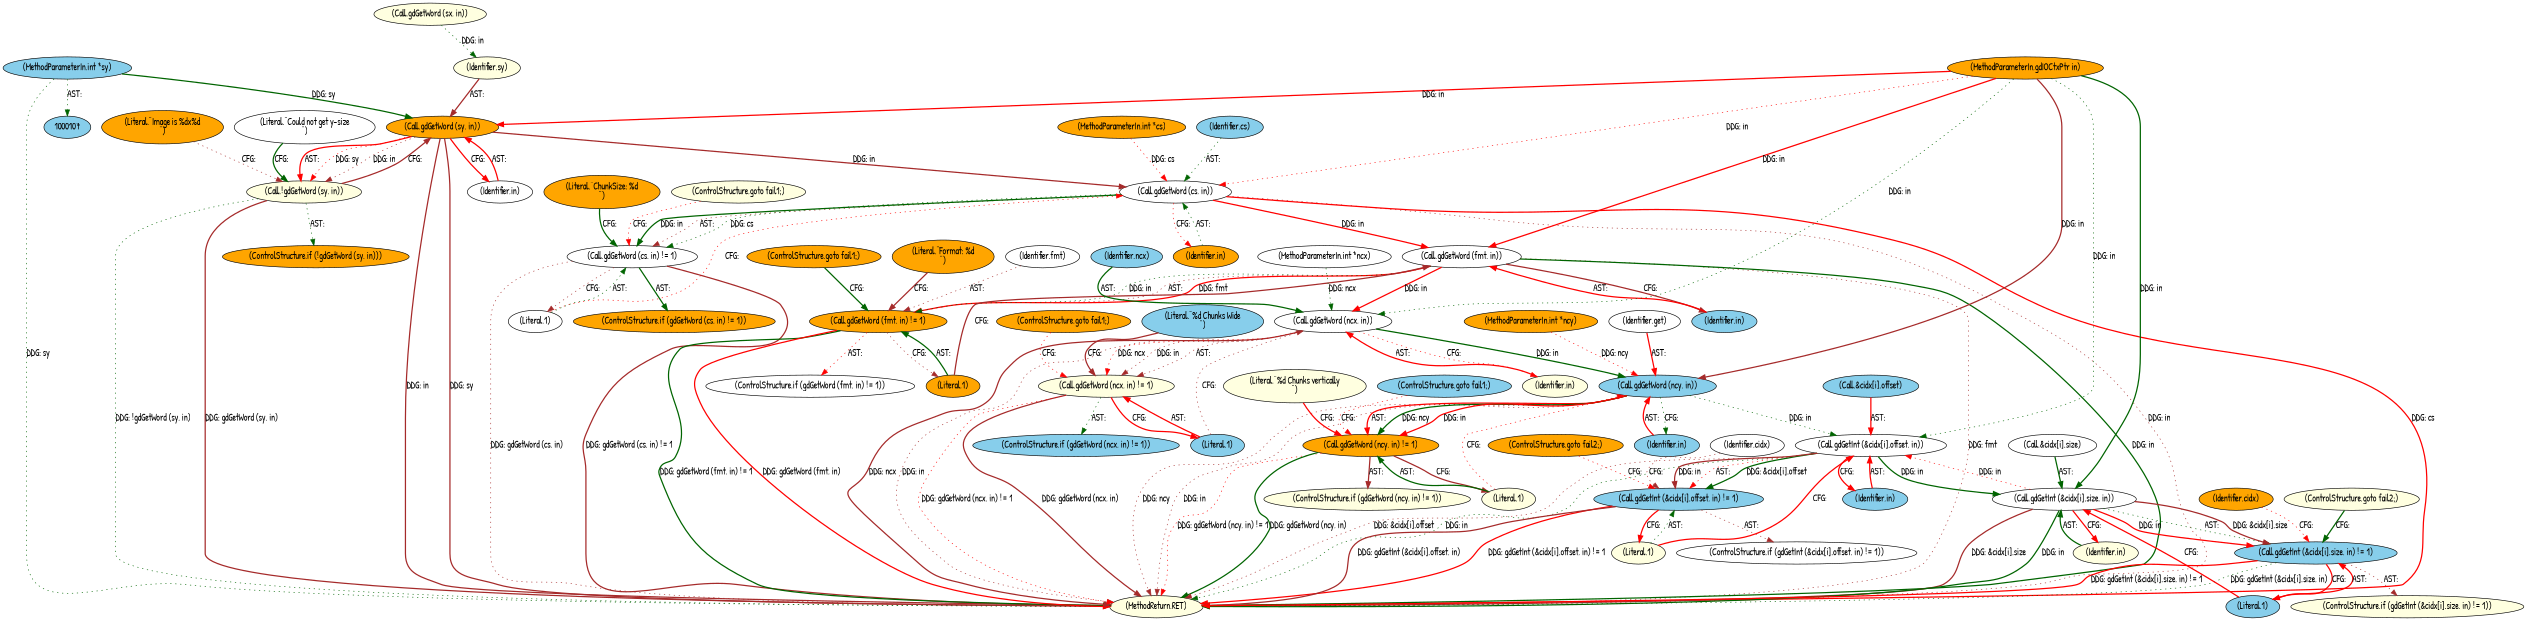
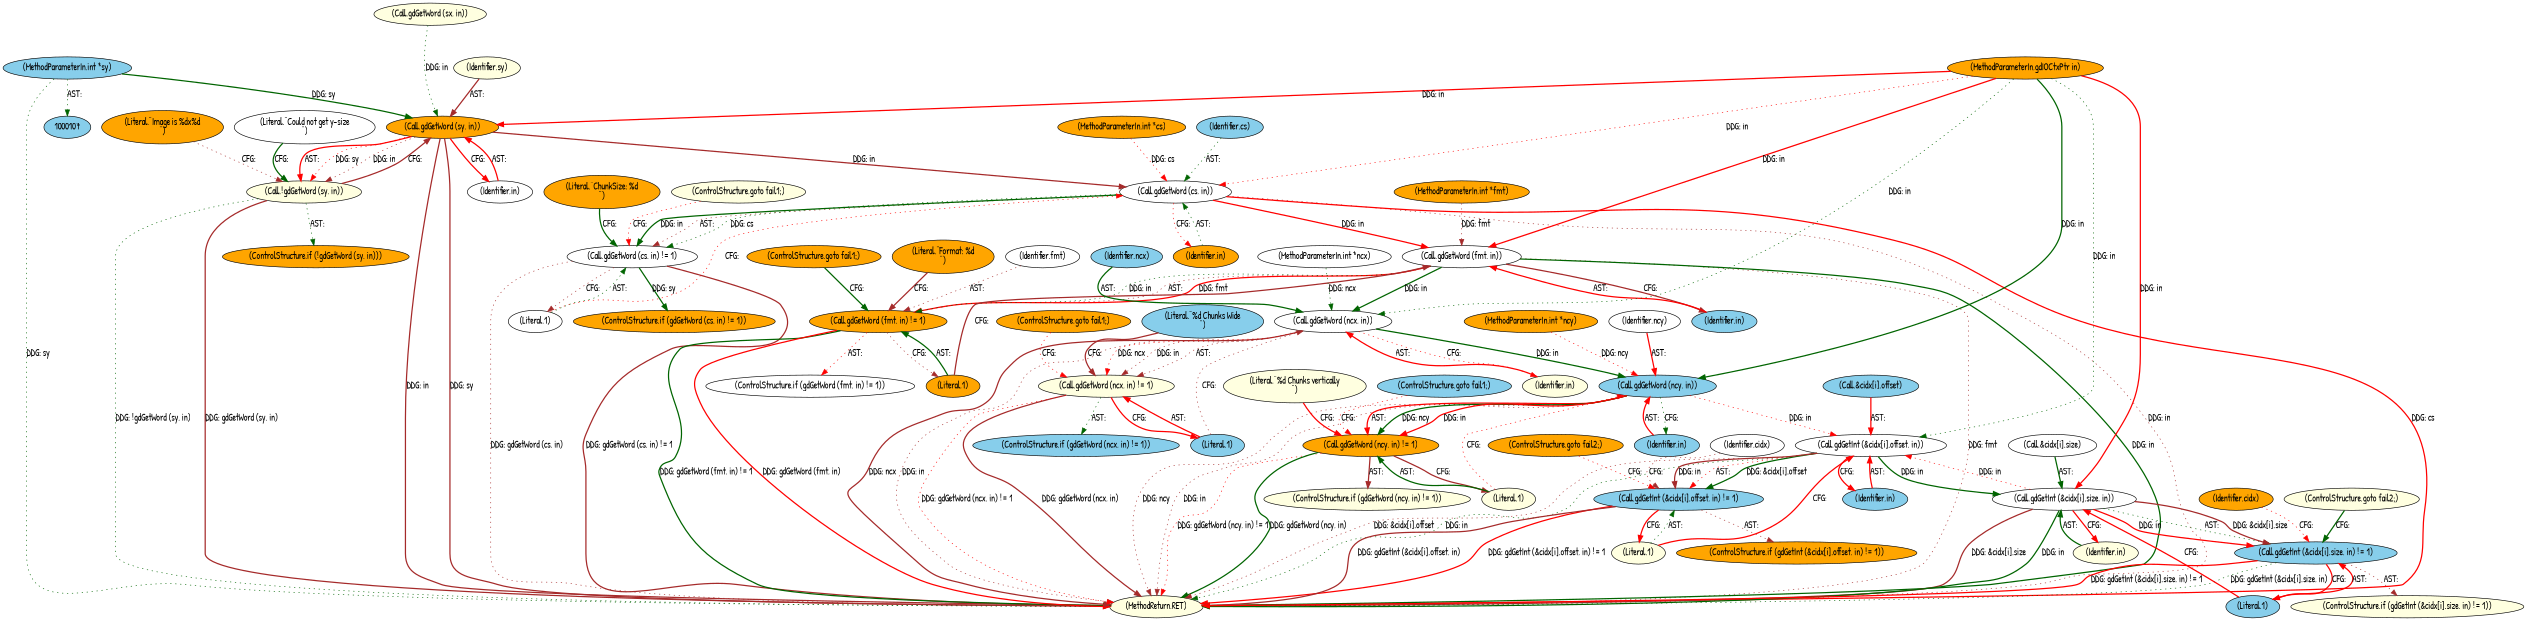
  digraph {
    fontname="Patrick Hand"
    node [fillcolor=orange fontname="Patrick Hand" style=filled]
    edge [color=red fontname="Patrick Hand" style=bold]
    n1 [fillcolor=skyblue label="(MethodParameterIn,int *sy)"]
    n2 [label="(Call,gdGetWord (sy, in))"]
    n3 [fillcolor=lightyellow label="(MethodReturn,RET)"]
    1000107 [fillcolor=skyblue]
    n5 [fillcolor=lightyellow label="(Call,!gdGetWord (sy, in))"]
    n6 [fillcolor=white label="(Call,gdGetWord (cs, in))"]
    n7 [fillcolor=white label="(Identifier,in)"]
    n8 [label="(ControlStructure,if (!gdGetWord (sy, in)))"]
    n9 [fillcolor=white label="(Call,gdGetWord (cs, in) != 1)"]
    n10 [fillcolor=white label="(Call,gdGetWord (fmt, in))"]
    n11 [label="(Identifier,in)"]
    n12 [fillcolor=white label="(Literal,1)"]
    n13 [label="(ControlStructure,if (gdGetWord (cs, in) != 1))"]
    n14 [label="(Call,gdGetWord (fmt, in) != 1)"]
    n15 [fillcolor=white label="(Call,gdGetWord (ncx, in))"]
    n16 [fillcolor=skyblue label="(Identifier,in)"]
    n17 [fillcolor=white label="(ControlStructure,if (gdGetWord (fmt, in) != 1))"]
    n18 [label="(Literal,1)"]
    n19 [fillcolor=lightyellow label="(Call,gdGetWord (ncx, in) != 1)"]
    n20 [fillcolor=skyblue label="(Call,gdGetWord (ncy, in))"]
    n21 [fillcolor=lightyellow label="(Identifier,in)"]
    n22 [fillcolor=skyblue label="(ControlStructure,if (gdGetWord (ncx, in) != 1))"]
    n23 [fillcolor=skyblue label="(Literal,1)"]
    n24 [label="(Call,gdGetWord (ncy, in) != 1)"]
    n25 [fillcolor=white label="(Call,gdGetInt (&cidx[i].offset, in))"]
    n26 [fillcolor=skyblue label="(Identifier,in)"]
    n27 [fillcolor=lightyellow label="(Literal,1)"]
    n28 [fillcolor=lightyellow label="(ControlStructure,if (gdGetWord (ncy, in) != 1))"]
    n29 [fillcolor=skyblue label="(Call,gdGetInt (&cidx[i].offset, in) != 1)"]
    n30 [fillcolor=white label="(Call,gdGetInt (&cidx[i].size, in))"]
    n31 [fillcolor=skyblue label="(Identifier,in)"]
    n32 [fillcolor=lightyellow label="(Literal,1)"]
-   n33 [fillcolor=white label="(ControlStructure,if (gdGetInt (&cidx[i].offset, in) != 1))"]
+   n33 [label="(ControlStructure,if (gdGetInt (&cidx[i].offset, in) != 1))"]
    n34 [fillcolor=skyblue label="(Call,gdGetInt (&cidx[i].size, in) != 1)"]
    n35 [fillcolor=lightyellow label="(Identifier,in)"]
    n36 [fillcolor=skyblue label="(Literal,1)"]
    n37 [fillcolor=lightyellow label="(ControlStructure,if (gdGetInt (&cidx[i].size, in) != 1))"]
    n38 [label="(ControlStructure,goto fail1;)"]
    n39 [fillcolor=lightyellow label="(Call,gdGetWord (sx, in))"]
    n40 [fillcolor=lightyellow label="(Literal,\"%d Chunks vertically\n\")"]
    n41 [fillcolor=lightyellow label="(ControlStructure,goto fail1;)"]
    n42 [fillcolor=skyblue label="(Call,&cidx[i].offset)"]
    n43 [label="(Identifier,cidx)"]
    n44 [fillcolor=white label="(MethodParameterIn,int *ncx)"]
    n45 [label="(Literal,\"ChunkSize: %d\n\")"]
    n46 [fillcolor=skyblue label="(ControlStructure,goto fail1;)"]
+   n47 [label="(MethodParameterIn,int *fmt)"]
    n48 [fillcolor=skyblue label="(Identifier,cs)"]
    n49 [fillcolor=lightyellow label="(ControlStructure,goto fail2;)"]
    n50 [label="(MethodParameterIn,int *ncy)"]
    n51 [label="(ControlStructure,goto fail1;)"]
    n52 [fillcolor=white label="(Call,&cidx[i].size)"]
    n53 [fillcolor=white label="(Literal,\"Could not get y-size\n\")"]
    n54 [fillcolor=lightyellow label="(Identifier,sy)"]
    n55 [label="(ControlStructure,goto fail2;)"]
    n56 [label="(MethodParameterIn,int *cs)"]
    n57 [label="(Literal,\"Format: %d\n\")"]
    n58 [fillcolor=white label="(Identifier,fmt)"]
-   n59 [fillcolor=white label="(Identifier,get)"]
+   n59 [fillcolor=white label="(Identifier,ncy)"]
    n60 [label="(Literal,\"Image is %dx%d\n\")"]
    n61 [label="(MethodParameterIn,gdIOCtxPtr in)"]
    n62 [fillcolor=skyblue label="(Identifier,ncx)"]
    n63 [fillcolor=white label="(Identifier,cidx)"]
    n64 [fillcolor=skyblue label="(Literal,\"%d Chunks Wide\n\")"]
    n1 -> n2 [color=darkgreen label="DDG: sy"]
    n1 -> n3 [color=darkgreen label="DDG: sy" style=dotted]
    n1 -> 1000107 [color=darkgreen label="AST: " style=dotted]
    n2 -> n3 [color=brown label="DDG: in"]
    n2 -> n3 [color=brown label="DDG: sy"]
    n2 -> n5 [label="AST: "]
    n2 -> n5 [label="DDG: sy" style=dotted]
    n2 -> n5 [color=brown label="DDG: in" style=dotted]
    n2 -> n6 [color=brown label="DDG: in"]
    n2 -> n7 [label="CFG: "]
    n5 -> n2 [color=brown label="CFG: "]
    n5 -> n3 [color=brown label="DDG: gdGetWord (sy, in)"]
    n5 -> n3 [color=darkgreen label="DDG: !gdGetWord (sy, in)" style=dotted]
    n5 -> n8 [color=darkgreen label="AST: " style=dotted]
    n6 -> n3 [color=brown label="DDG: in" style=dotted]
    n6 -> n3 [label="DDG: cs"]
    n6 -> n9 [color=brown label="AST: " style=dotted]
    n6 -> n9 [color=darkgreen label="DDG: cs" style=dotted]
    n6 -> n9 [color=darkgreen label="DDG: in"]
    n6 -> n10 [label="DDG: in"]
    n6 -> n11 [label="CFG: " style=dotted]
    n7 -> n2 [label="AST: "]
    n9 -> n3 [color=brown label="DDG: gdGetWord (cs, in)" style=dotted]
    n9 -> n3 [color=brown label="DDG: gdGetWord (cs, in) != 1"]
    n9 -> n12 [color=brown label="CFG: " style=dotted]
-   n9 -> n13 [color=darkgreen label="AST: "]
+   n9 -> n13 [color=darkgreen label="DDG: sy"]
    n10 -> n3 [color=brown label="DDG: fmt" style=dotted]
    n10 -> n3 [color=darkgreen label="DDG: in"]
    n10 -> n14 [color=brown label="AST: " style=dotted]
    n10 -> n14 [label="DDG: fmt"]
    n10 -> n14 [color=darkgreen label="DDG: in" style=dotted]
-   n10 -> n15 [label="DDG: in"]
+   n10 -> n15 [color=darkgreen label="DDG: in"]
    n10 -> n16 [color=brown label="CFG: "]
    n11 -> n6 [color=darkgreen label="AST: " style=dotted]
    n12 -> n6 [label="CFG: " style=dotted]
    n12 -> n9 [color=darkgreen label="AST: " style=dotted]
    n14 -> n3 [color=darkgreen label="DDG: gdGetWord (fmt, in) != 1"]
    n14 -> n3 [label="DDG: gdGetWord (fmt, in)"]
    n14 -> n17 [label="AST: " style=dotted]
    n14 -> n18 [color=brown label="CFG: " style=dotted]
    n15 -> n3 [color=brown label="DDG: in" style=dotted]
    n15 -> n3 [color=brown label="DDG: ncx"]
    n15 -> n19 [color=brown label="AST: " style=dotted]
    n15 -> n19 [label="DDG: ncx" style=dotted]
    n15 -> n19 [color=brown label="DDG: in" style=dotted]
    n15 -> n20 [color=darkgreen label="DDG: in"]
    n15 -> n21 [label="CFG: " style=dotted]
    n16 -> n10 [label="AST: "]
    n18 -> n10 [color=brown label="CFG: "]
    n18 -> n14 [color=darkgreen label="AST: "]
    n19 -> n3 [color=brown label="DDG: gdGetWord (ncx, in)"]
    n19 -> n3 [label="DDG: gdGetWord (ncx, in) != 1" style=dotted]
    n19 -> n22 [color=darkgreen label="AST: " style=dotted]
    n19 -> n23 [label="CFG: "]
    n20 -> n3 [color=brown label="DDG: ncy" style=dotted]
    n20 -> n3 [color=brown label="DDG: in" style=dotted]
    n20 -> n24 [label="AST: "]
    n20 -> n24 [color=darkgreen label="DDG: ncy"]
    n20 -> n24 [label="DDG: in"]
-   n20 -> n25 [color=darkgreen label="DDG: in" style=dotted]
+   n20 -> n25 [label="DDG: in" style=dotted]
    n20 -> n26 [color=darkgreen label="CFG: " style=dotted]
    n21 -> n15 [label="AST: "]
    n23 -> n15 [color=brown label="CFG: " style=dotted]
    n23 -> n19 [label="AST: "]
    n24 -> n3 [label="DDG: gdGetWord (ncy, in) != 1" style=dotted]
    n24 -> n3 [color=darkgreen label="DDG: gdGetWord (ncy, in)"]
    n24 -> n27 [color=brown label="CFG: "]
    n24 -> n28 [color=brown label="AST: "]
    n25 -> n3 [color=brown label="DDG: &cidx[i].offset" style=dotted]
    n25 -> n3 [color=darkgreen label="DDG: in" style=dotted]
    n25 -> n29 [label="AST: " style=dotted]
    n25 -> n29 [color=darkgreen label="DDG: &cidx[i].offset"]
    n25 -> n29 [color=brown label="DDG: in"]
    n25 -> n30 [color=darkgreen label="DDG: in"]
    n25 -> n31 [label="CFG: "]
    n26 -> n20 [label="AST: "]
    n27 -> n20 [label="CFG: " style=dotted]
    n27 -> n24 [color=darkgreen label="AST: "]
    n29 -> n3 [label="DDG: gdGetInt (&cidx[i].offset, in) != 1"]
    n29 -> n3 [color=brown label="DDG: gdGetInt (&cidx[i].offset, in)"]
    n29 -> n32 [label="CFG: "]
    n29 -> n33 [color=brown label="AST: " style=dotted]
    n30 -> n3 [color=brown label="DDG: &cidx[i].size"]
    n30 -> n3 [color=darkgreen label="DDG: in"]
    n30 -> n25 [label="DDG: in" style=dotted]
    n30 -> n34 [color=darkgreen label="AST: " style=dotted]
    n30 -> n34 [color=brown label="DDG: &cidx[i].size"]
    n30 -> n34 [label="DDG: in"]
    n30 -> n35 [label="CFG: "]
    n31 -> n25 [label="AST: "]
    n32 -> n25 [label="CFG: "]
    n32 -> n29 [color=darkgreen label="AST: " style=dotted]
    n34 -> n3 [color=darkgreen label="DDG: gdGetInt (&cidx[i].size, in)" style=dotted]
    n34 -> n3 [label="DDG: gdGetInt (&cidx[i].size, in) != 1"]
    n34 -> n36 [label="CFG: "]
    n34 -> n37 [color=brown label="AST: " style=dotted]
    n35 -> n30 [color=darkgreen label="AST: "]
    n36 -> n30 [label="CFG: "]
    n36 -> n34 [label="AST: "]
    n38 -> n19 [label="CFG: " style=dotted]
-   n39 -> n54 [color=darkgreen label="DDG: in" style=dotted]
+   n39 -> n2 [color=darkgreen label="DDG: in" style=dotted]
    n40 -> n24 [label="CFG: "]
    n41 -> n9 [label="CFG: " style=dotted]
    n42 -> n25 [label="AST: "]
    n43 -> n34 [label="CFG: " style=dotted]
    n44 -> n15 [color=darkgreen label="DDG: ncx" style=dotted]
    n45 -> n9 [color=darkgreen label="CFG: "]
    n46 -> n24 [label="CFG: " style=dotted]
+   n47 -> n10 [color=brown label="DDG: fmt" style=dotted]
    n48 -> n6 [color=darkgreen label="AST: " style=dotted]
    n49 -> n34 [color=darkgreen label="CFG: "]
    n50 -> n20 [label="DDG: ncy" style=dotted]
    n51 -> n14 [color=darkgreen label="CFG: "]
    n52 -> n30 [color=darkgreen label="AST: "]
    n53 -> n5 [color=darkgreen label="CFG: "]
    n54 -> n2 [color=brown label="AST: "]
    n55 -> n29 [label="CFG: " style=dotted]
    n56 -> n6 [label="DDG: cs" style=dotted]
    n57 -> n14 [color=brown label="CFG: "]
    n58 -> n14 [color=brown label="AST: " style=dotted]
    n59 -> n20 [label="AST: "]
    n60 -> n5 [color=brown label="CFG: " style=dotted]
    n61 -> n2 [label="DDG: in"]
    n61 -> n6 [label="DDG: in" style=dotted]
    n61 -> n10 [label="DDG: in"]
    n61 -> n15 [color=darkgreen label="DDG: in" style=dotted]
-   n61 -> n20 [color=brown label="DDG: in"]
+   n61 -> n20 [color=darkgreen label="DDG: in"]
    n61 -> n25 [color=darkgreen label="DDG: in" style=dotted]
-   n61 -> n30 [color=darkgreen label="DDG: in"]
+   n61 -> n30 [label="DDG: in"]
    n62 -> n15 [color=darkgreen label="AST: "]
    n63 -> n29 [color=brown label="CFG: " style=dotted]
    n64 -> n19 [color=brown label="CFG: "]
  }
